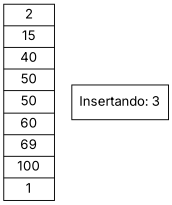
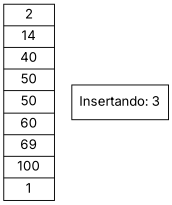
  digraph {
    rankdir=TB
    fontname=Inter
    node [shape=record fontname=Inter]
-   n1 [label="{ 2|15|40|50|50|60|69|100|1}"]
+   n1 [label="{ 2|14|40|50|50|60|69|100|1}"]
    n2 [label="Insertando: 3"]
  }
